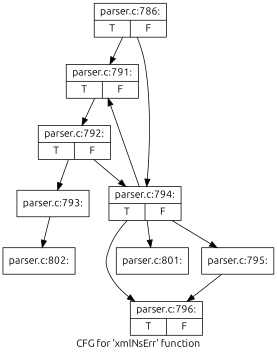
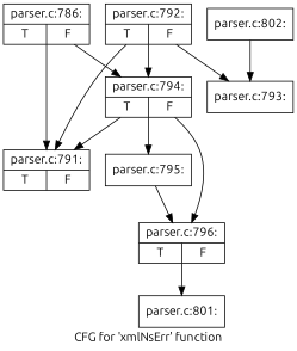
  digraph {
    fontname=Ubuntu
    label="CFG for 'xmlNsErr' function"
    node [fontname=Ubuntu shape=record]
    edge [fontname=Ubuntu]
    n1 [label="{parser.c:786:|{<s0>T|<s1>F}}"]
    n2 [label="{parser.c:791:|{<s0>T|<s1>F}}"]
    n3 [label="{parser.c:794:|{<s0>T|<s1>F}}"]
    n4 [label="{parser.c:792:|{<s0>T|<s1>F}}"]
    n5 [label="{parser.c:795:}"]
    n6 [label="{parser.c:796:|{<s0>T|<s1>F}}"]
    n7 [label="{parser.c:793:}"]
    n8 [label="{parser.c:801:}"]
    n9 [label="{parser.c:802:}"]
    n1 -> n2
    n1 -> n3
-   n2 -> n4
+   n4 -> n2
    n3 -> n2
    n3 -> n5
    n3 -> n6
    n4 -> n3
    n4 -> n7
    n5 -> n6
-   n3 -> n8
-   n7 -> n9
+   n6 -> n8
+   n9 -> n7
  }
